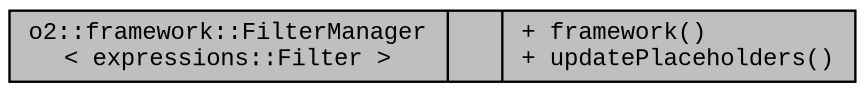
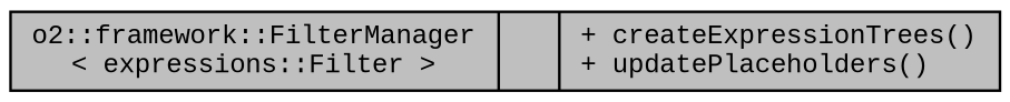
  digraph {
    rankdir=LR
    fontname="Liberation Mono"
-   n1 [color=black fillcolor=grey75 fontcolor=black fontname="Liberation Mono" fontsize=10 height=0.2 label="{o2::framework::FilterManager\l\< expressions::Filter \>\n||+ framework()\l+ updatePlaceholders()\l}" shape=record style=filled width=0.4]
+   n1 [color=black fillcolor=grey75 fontcolor=black fontname="Liberation Mono" fontsize=10 height=0.2 label="{o2::framework::FilterManager\l\< expressions::Filter \>\n||+ createExpressionTrees()\l+ updatePlaceholders()\l}" shape=record style=filled width=0.4]
  }
